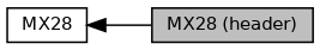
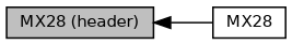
  digraph {
    rankdir=LR
    node [color=black fontname=Helvetica fontsize=10 shape=record style=filled]
    n1 [fillcolor=white height=0.2 label=MX28 width=0.4]
    n2 [fillcolor=grey75 fontcolor=black height=0.2 label="MX28 (header)" width=0.4]
-   n1 -> n2 [dir=back fontname=Helvetica fontsize=10 labelfontname=Helvetica labelfontsize=10 shape=plaintext style=solid]
+   n2 -> n1 [dir=back fontname=Helvetica fontsize=10 labelfontname=Helvetica labelfontsize=10 shape=plaintext style=solid]
  }
